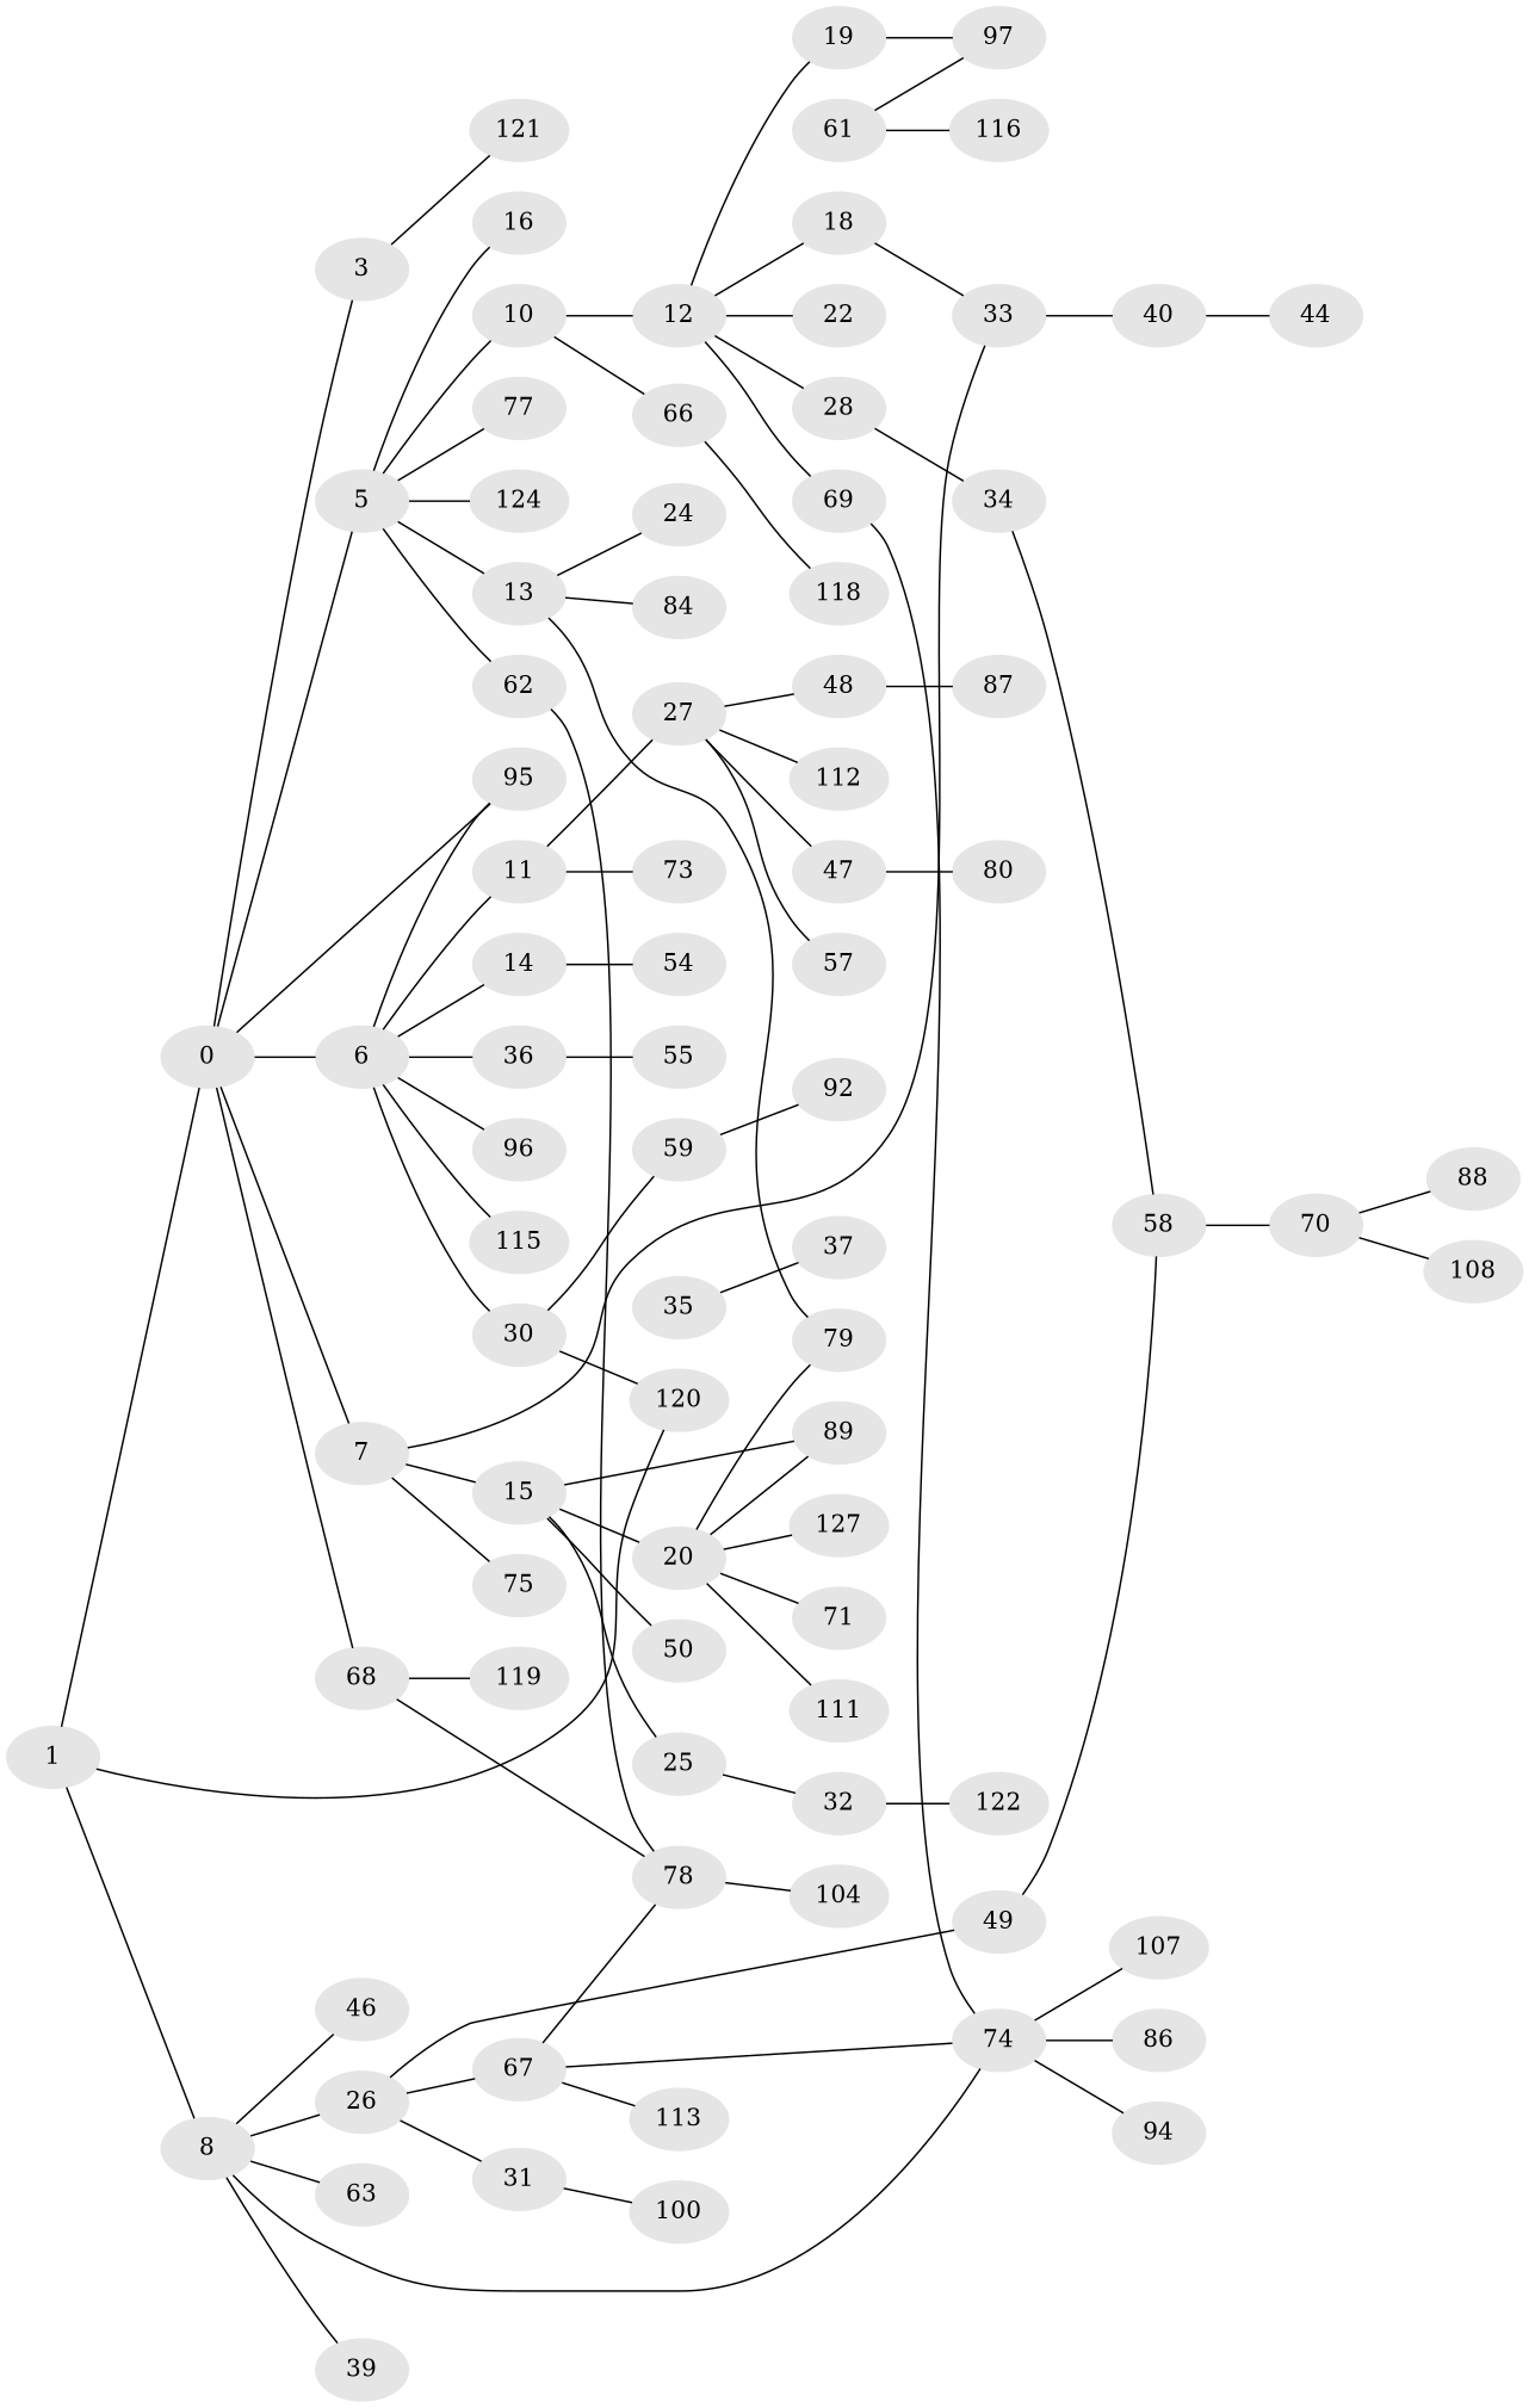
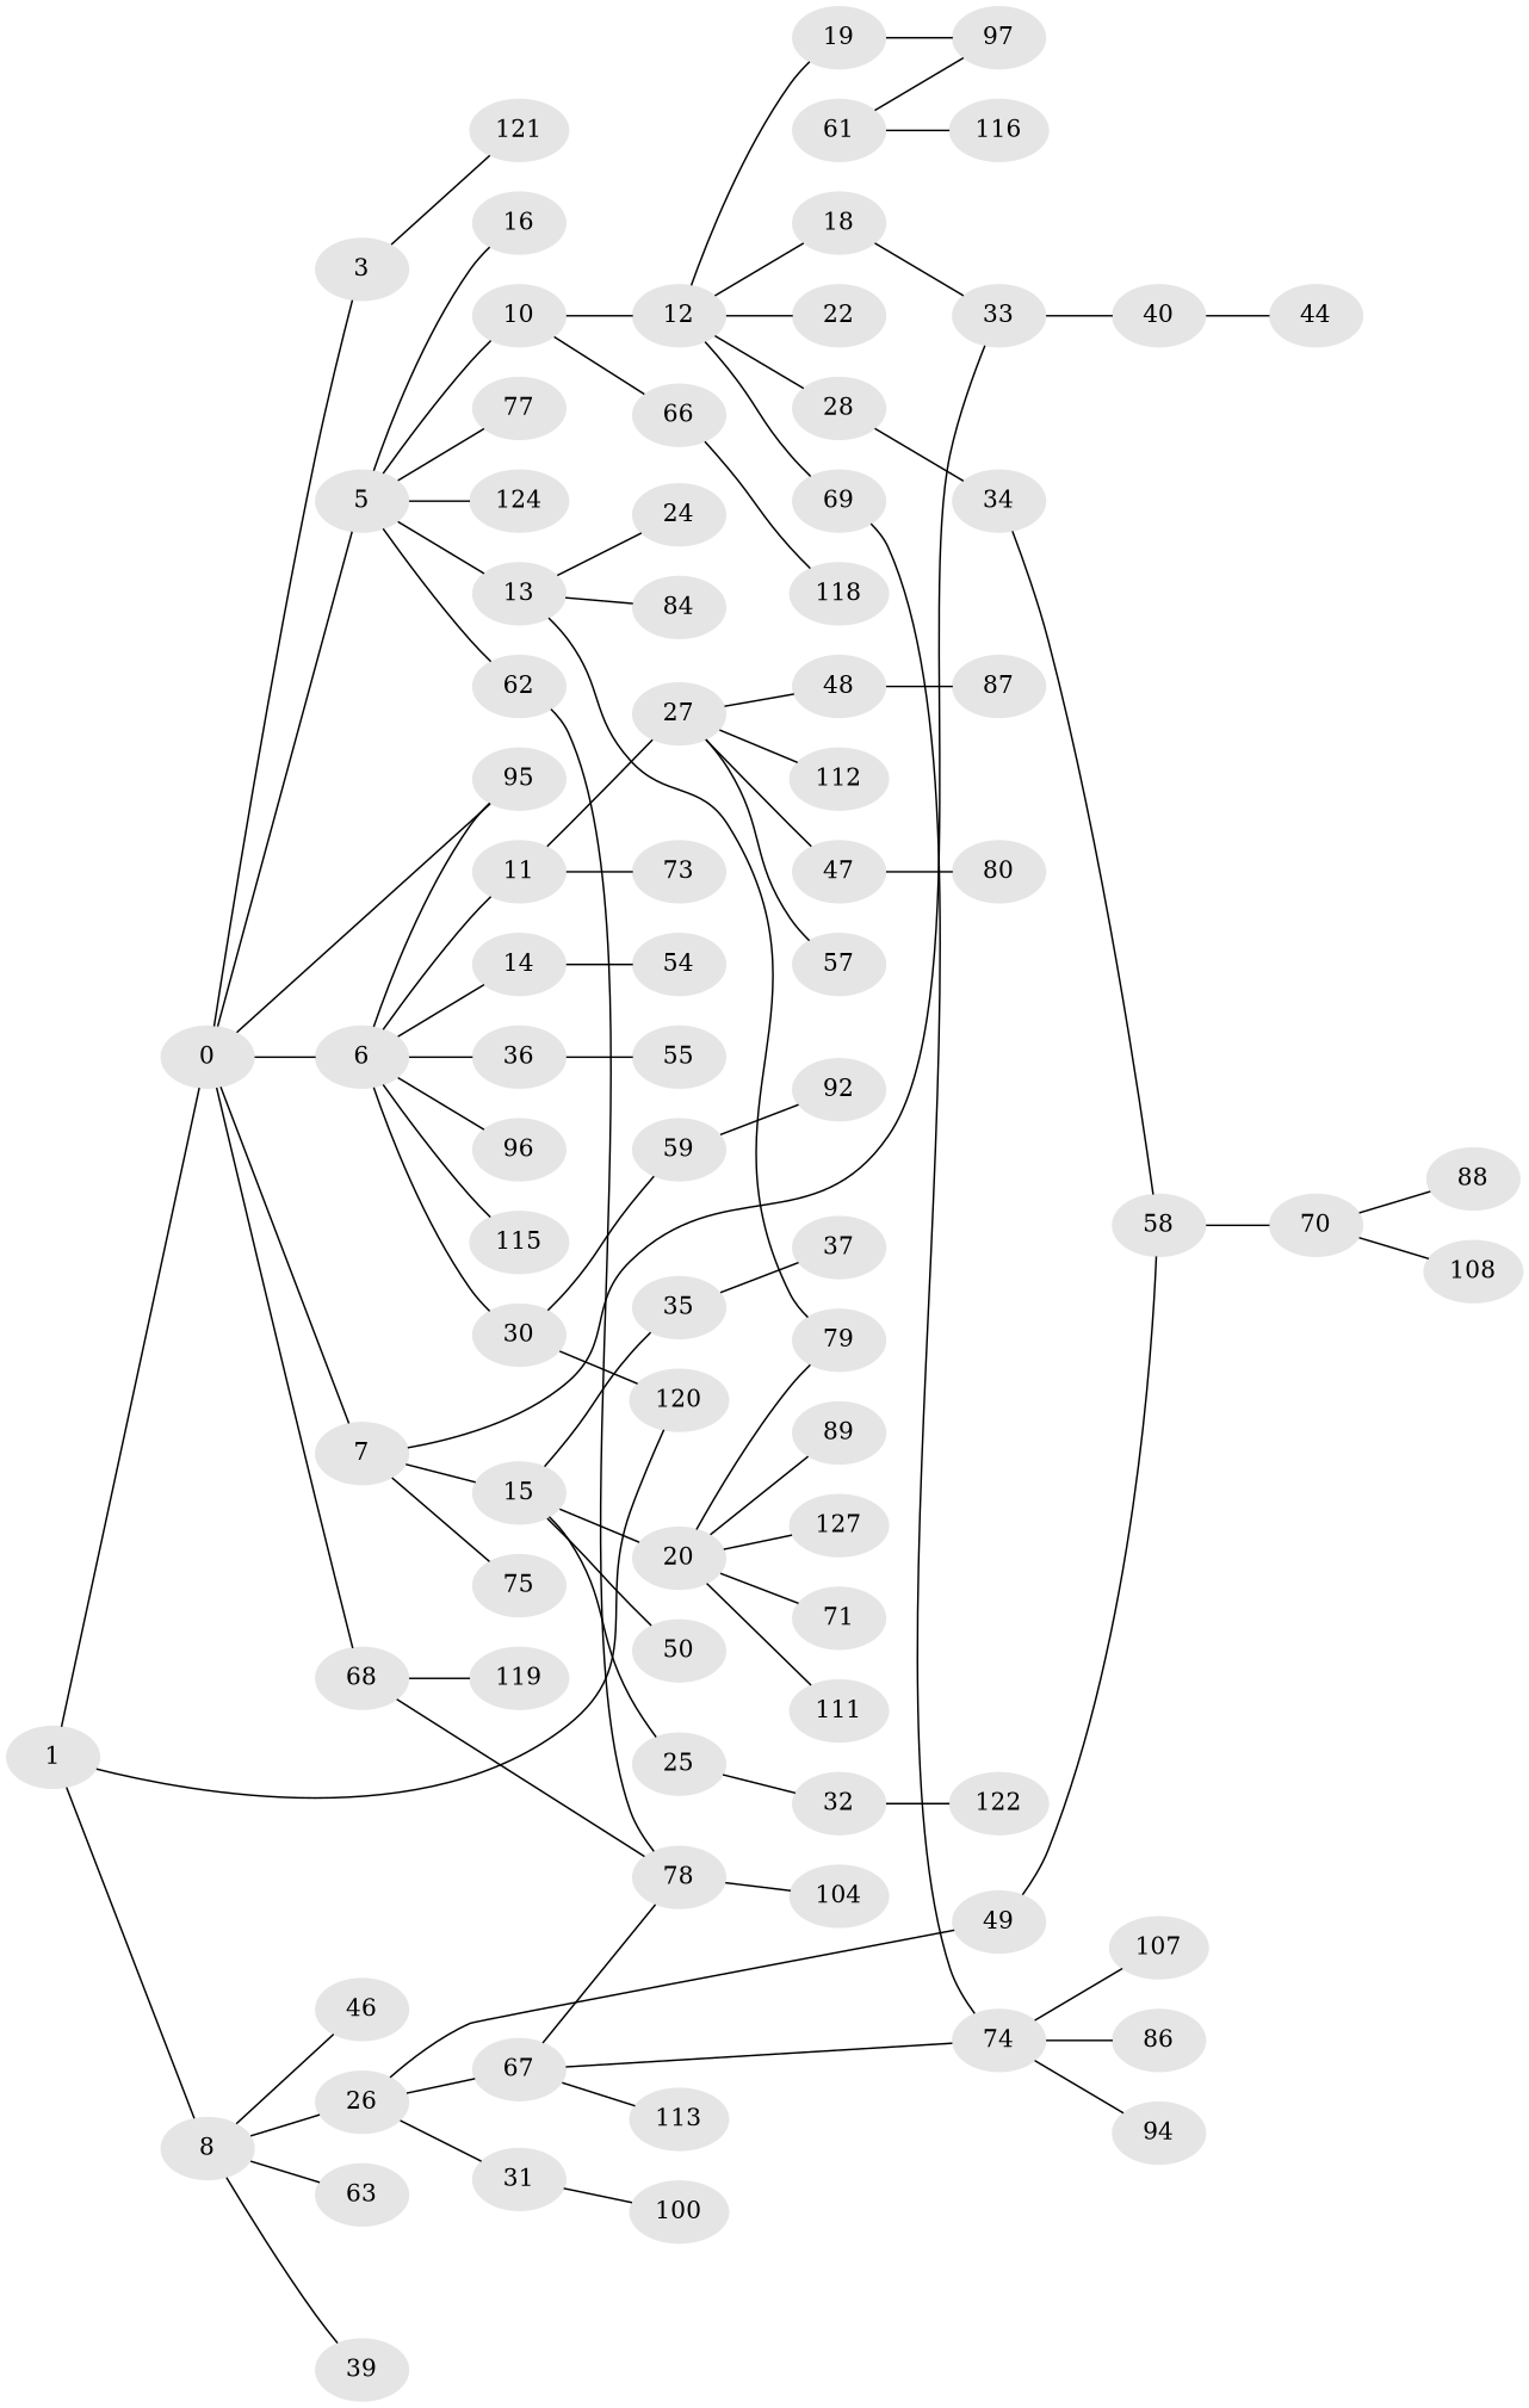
  graph {
    rankdir=LR
    node [color=gray90 style=filled]
    n1 [label=0 super="+4"]
    3
    5 [super="+9"]
    6 [super="+41"]
    7 [super="+21"]
    68 [super="+103"]
    95
    1
    8 [super="+42"]
    120
    26
    39 [super="+59"]
    46
    63 [super="+117"]
    74 [super="+91"]
    121
    10
    13 [super="+17"]
    16
    62
    77 [super="+82"]
    124
    11 [super="+23"]
    14 [super="+45"]
    30 [super="+60"]
    36 [super="+81"]
    96
    115
    15 [super="+126"]
    33 [super="+65"]
    75
    78 [super="+101"]
    119
    12 [super="+29"]
    66 [super="+106"]
    24
    79
    84
    27 [super="+53"]
    73
    54 [super="+72"]
    n42 [label=59 super="+125"]
    55
    20 [super="+76"]
    25
    35 [super="+43"]
    50
    40 [super="+90"]
    31 [super="+83"]
    49 [super="+98"]
    67 [super="+102"]
    86 [super="+105"]
    94
    107 [super="+123"]
    18 [super="+38"]
    19 [super="+109"]
    22
    28
    69
    118
    47 [super="+51"]
    48
    57
    112 [super="+114"]
    97
    34 [super="+56"]
    61 [super="+64"]
    116
    71
    89 [super="+99"]
    111
    127
    32 [super="+93"]
    37
    122
    100
    58
    113
    80
    87 [super="+110"]
    92
    44
    70 [super="+85"]
    88
    108
    104
    n1 -- 3
    n1 -- 5
    n1 -- 6
    n1 -- 7
    n1 -- 68
    n1 -- 95
    3 -- 121
    5 -- 10
    5 -- 13
    5 -- 16
    5 -- 62
    5 -- 77
    5 -- 124
    6 -- 95
    6 -- 11
    6 -- 14
    6 -- 30
    6 -- 36
    6 -- 96
    6 -- 115
    7 -- 15
    7 -- 33
    7 -- 75
    68 -- 78
    68 -- 119
    1 -- n1
    1 -- 8
    1 -- 120
    8 -- 26
    8 -- 39
    8 -- 46
    8 -- 63
-   8 -- 74
    26 -- 31
    26 -- 49
    26 -- 67
    74 -- 86
    74 -- 94
    74 -- 107
    10 -- 12
    10 -- 66
    13 -- 24
    13 -- 79
    13 -- 84
    62 -- 78
    11 -- 27
    11 -- 73
    14 -- 54
    30 -- 120
    30 -- n42
    36 -- 55
    15 -- 20
    15 -- 25
-   15 -- 89
+   15 -- 35
    15 -- 50
    33 -- 40
    78 -- 104
    12 -- 18
    12 -- 19
    12 -- 22
    12 -- 28
    12 -- 69
    66 -- 118
    27 -- 47
    27 -- 48
    27 -- 57
    27 -- 112
    n42 -- 92
    20 -- 79
    20 -- 71
    20 -- 89
    20 -- 111
    20 -- 127
    25 -- 32
    35 -- 37
    40 -- 44
    31 -- 100
    49 -- 58
    67 -- 74
    67 -- 78
    67 -- 113
    18 -- 33
    19 -- 97
    28 -- 34
    69 -- 74
    47 -- 80
    48 -- 87
    34 -- 58
    61 -- 97
    61 -- 116
    32 -- 122
    58 -- 70
    70 -- 88
    70 -- 108
  }
